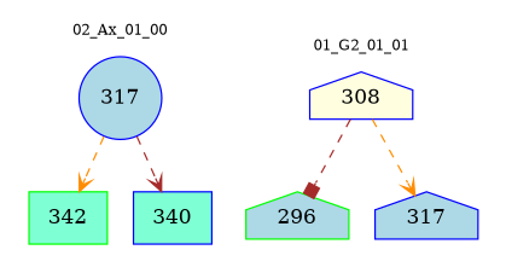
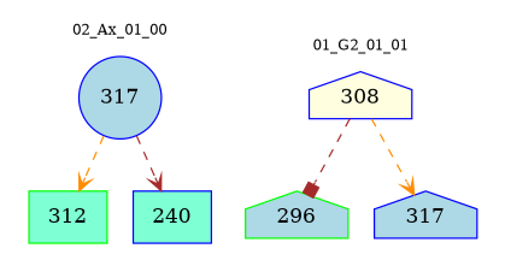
  digraph {
    node [color=blue fillcolor=lightblue shape=house style=filled]
    edge [arrowhead=vee color=darkorange style=dashed]
    n1 [label=317 shape=circle]
-   n2 [color=green fillcolor=aquamarine label=342 shape=box]
-   n3 [fillcolor=aquamarine label=340 shape=box]
+   n2 [color=green fillcolor=aquamarine label=312 shape=box]
+   n3 [fillcolor=aquamarine label=240 shape=box]
    n4 [fillcolor=lightyellow label=308]
    n5 [color=green label=296]
    n6 [label=317]
    subgraph cluster_1 {
      color=white
      fontsize=10
      label="02_Ax_01_00"
      n1
      n2
      n3
    }
    subgraph cluster_2 {
      color=white
      fontsize=10
      label="01_G2_01_01"
      n4
      n5
      n6
    }
    n1 -> n2
    n1 -> n3 [color=brown]
    n4 -> n5 [arrowhead=box color=brown]
    n4 -> n6
  }
